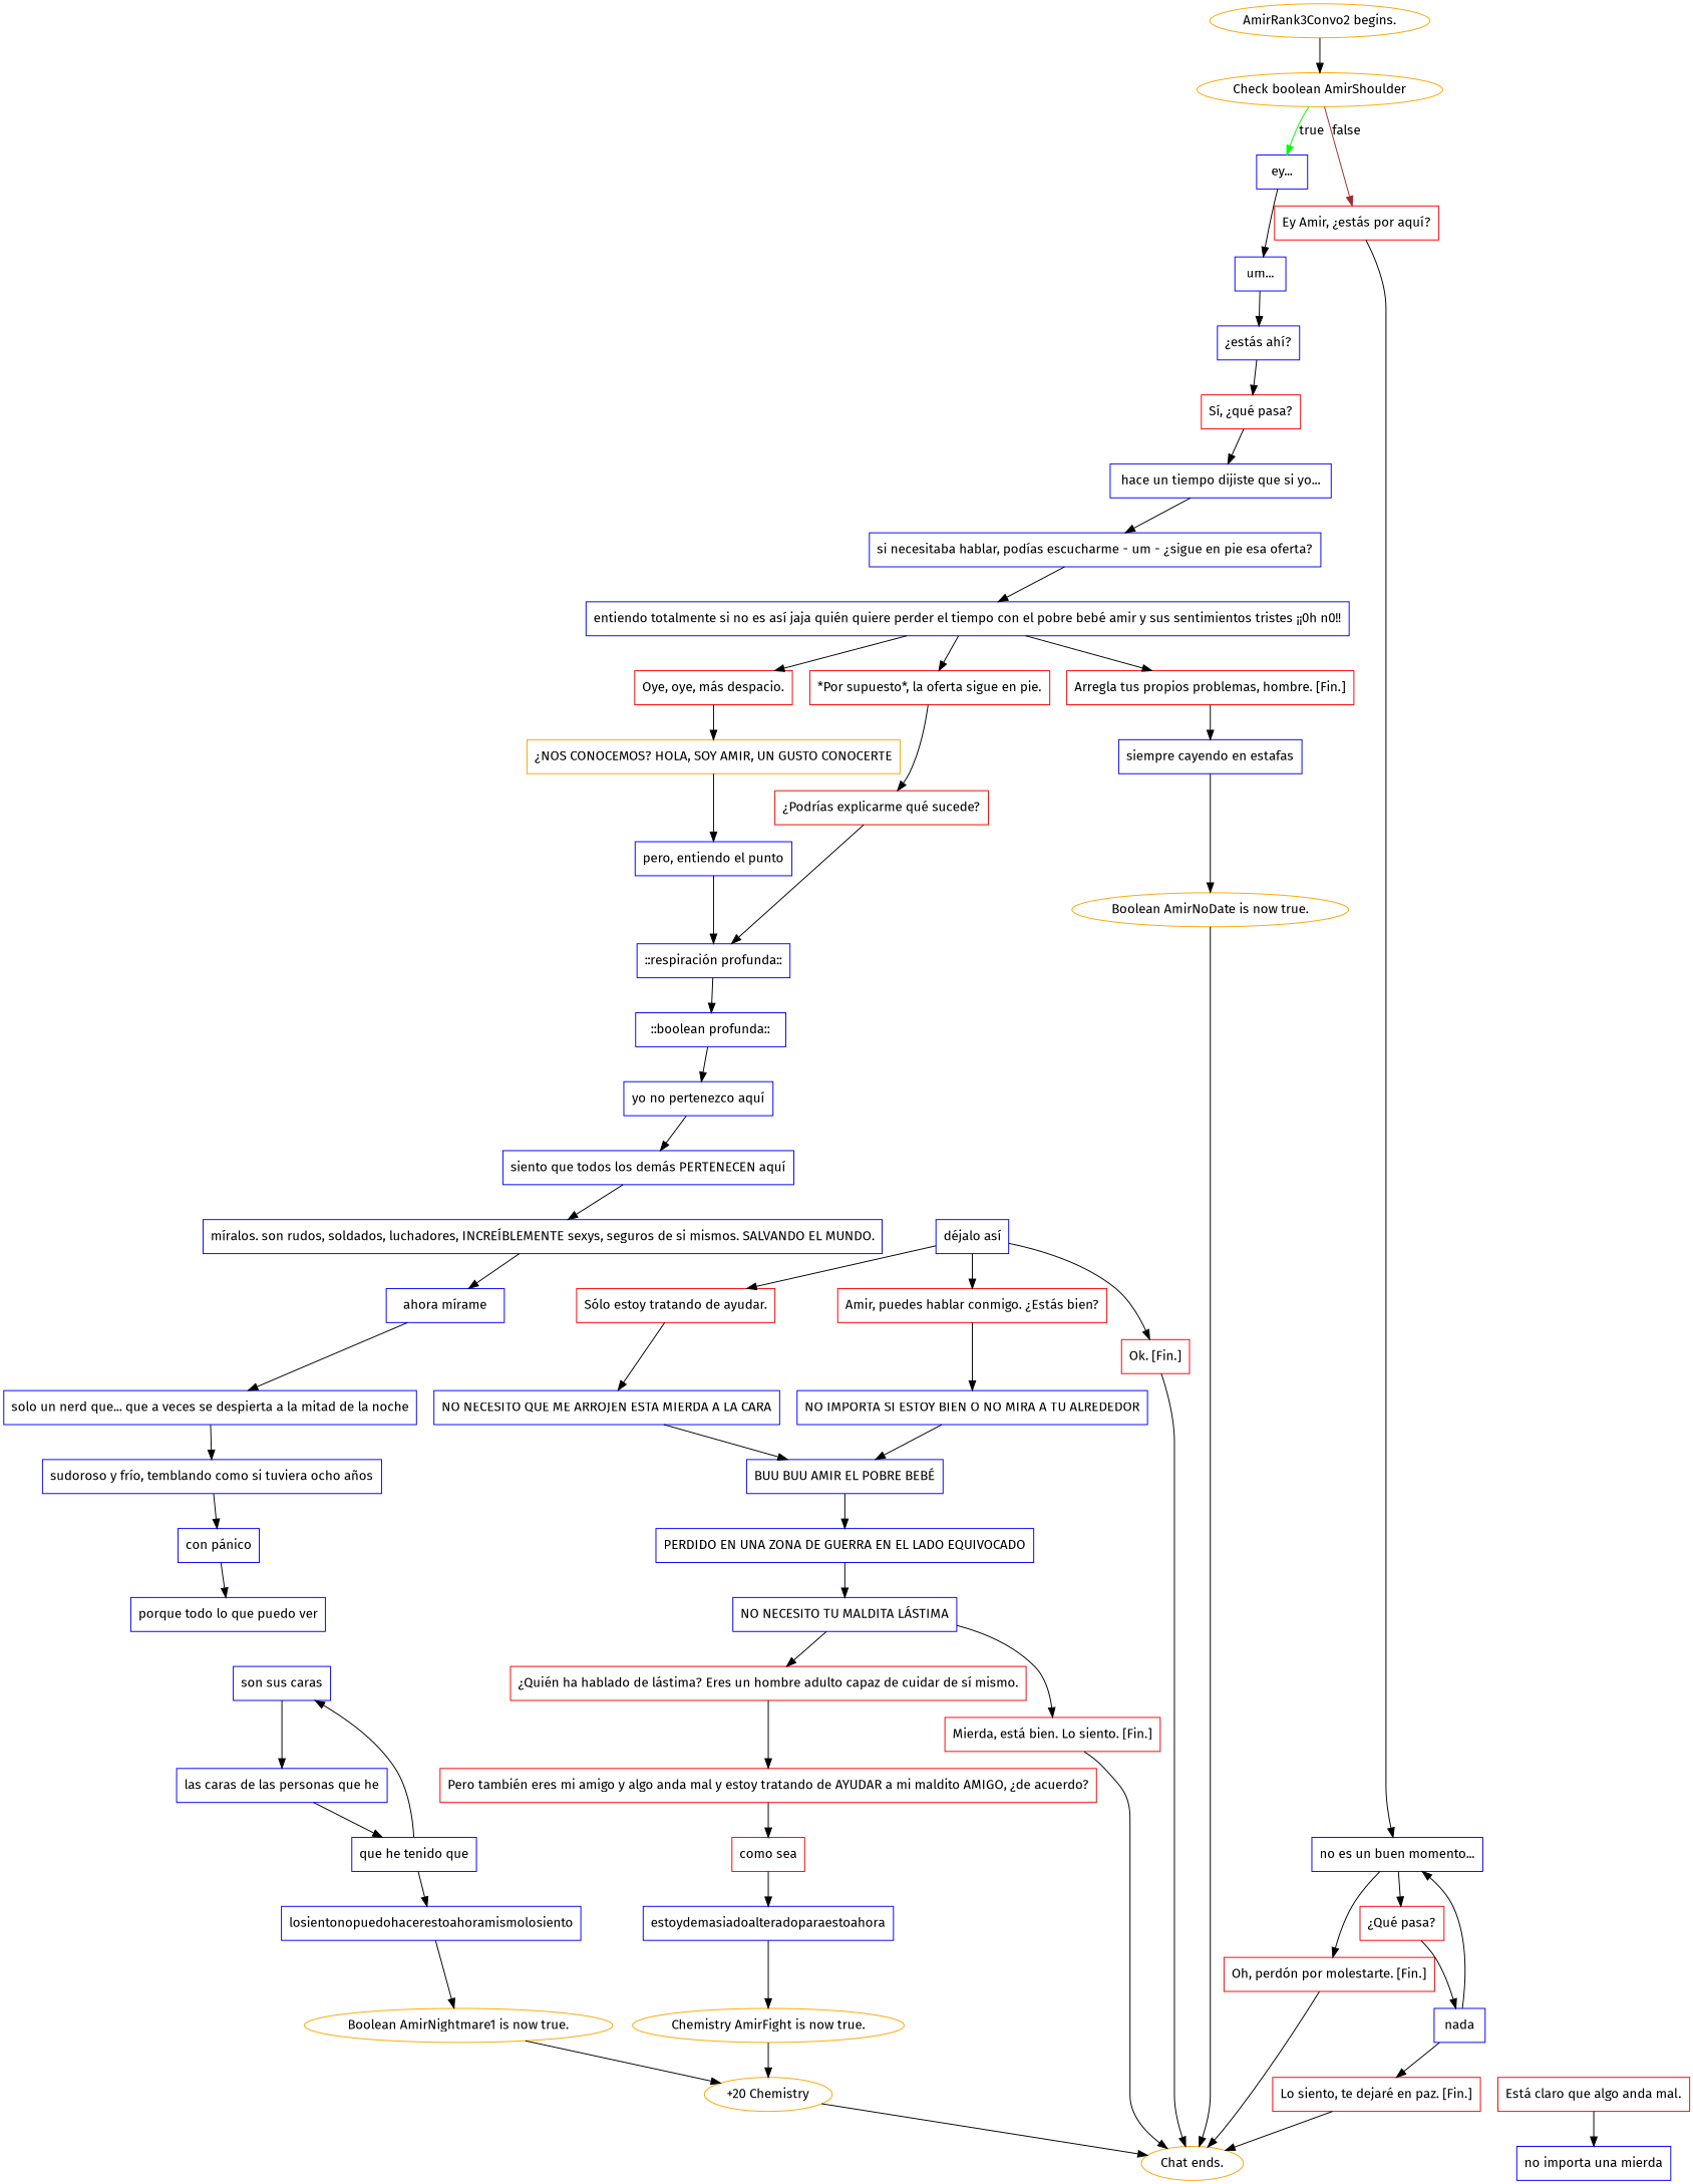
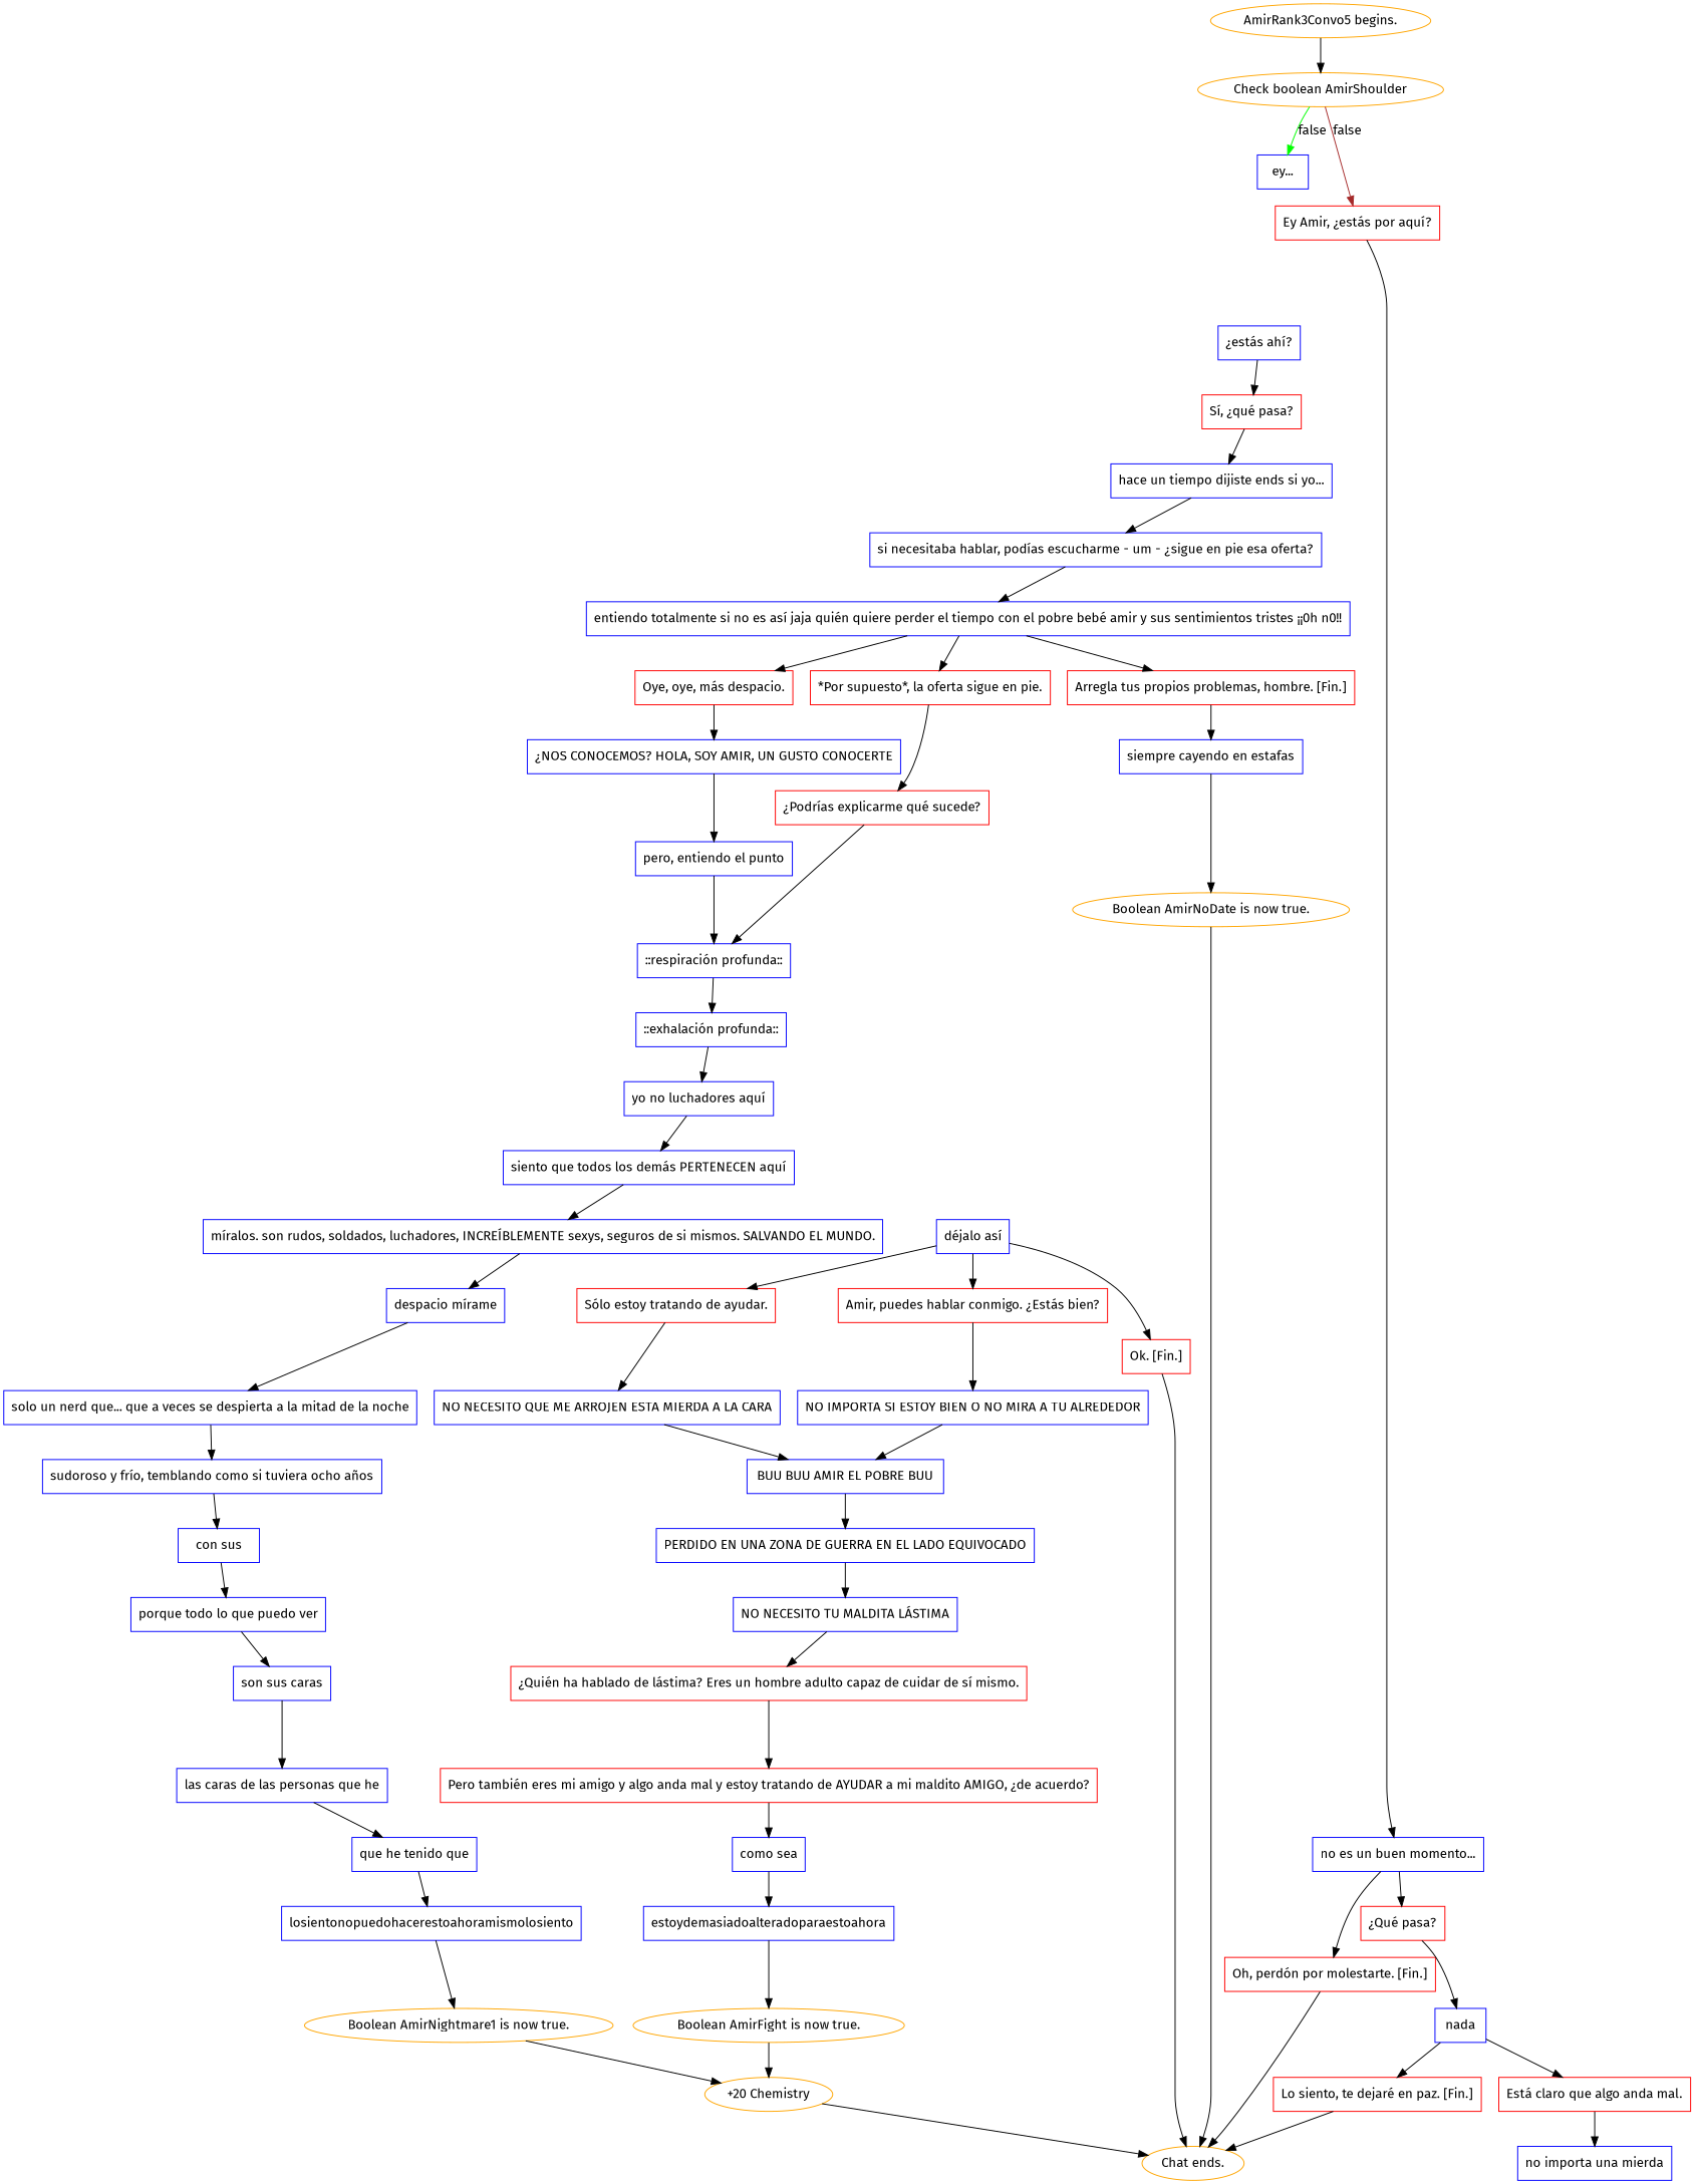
  digraph {
    fontname="Fira Sans"
    node [color=blue fontname="Fira Sans" shape=box]
    edge [fontname="Fira Sans"]
-   "AmirRank3Convo5 begins." [color=orange label="AmirRank3Convo2 begins." shape=""]
+   "AmirRank3Convo5 begins." [color=orange shape=""]
    n2 [color=orange label="Check boolean AmirShoulder" shape=""]
    n3 [label="ey..."]
    n4 [color=red label="Ey Amir, ¿estás por aquí?"]
-   n5 [label="um..."]
    n6 [label="no es un buen momento..."]
    n7 [label="¿estás ahí?"]
    n8 [color=red label="¿Qué pasa?"]
    n9 [color=red label="Oh, perdón por molestarte. [Fin.]"]
    "Chat ends." [color=orange shape=""]
    n11 [color=red label="Sí, ¿qué pasa?"]
    n12 [label=nada]
-   n13 [label="hace un tiempo dijiste que si yo..."]
+   n13 [label="hace un tiempo dijiste ends si yo..."]
    n14 [color=red label="Está claro que algo anda mal."]
    n15 [color=red label="Lo siento, te dejaré en paz. [Fin.]"]
    n16 [label="si necesitaba hablar, podías escucharme - um - ¿sigue en pie esa oferta?"]
    n17 [label="no importa una mierda"]
    n18 [label="entiendo totalmente si no es así jaja quién quiere perder el tiempo con el pobre bebé amir y sus sentimientos tristes ¡¡0h n0!!"]
    n19 [color=red label="Arregla tus propios problemas, hombre. [Fin.]"]
    n20 [color=red label="*Por supuesto*, la oferta sigue en pie."]
    n21 [color=red label="Oye, oye, más despacio."]
    n22 [label="déjalo así"]
    n23 [color=red label="Amir, puedes hablar conmigo. ¿Estás bien?"]
    n24 [color=red label="Sólo estoy tratando de ayudar."]
    n25 [color=red label="Ok. [Fin.]"]
    n26 [label="siempre cayendo en estafas"]
    n27 [color=red label="¿Podrías explicarme qué sucede?"]
-   n28 [color=orange label="¿NOS CONOCEMOS? HOLA, SOY AMIR, UN GUSTO CONOCERTE"]
+   n28 [label="¿NOS CONOCEMOS? HOLA, SOY AMIR, UN GUSTO CONOCERTE"]
    n29 [label="NO IMPORTA SI ESTOY BIEN O NO MIRA A TU ALREDEDOR"]
    n30 [label="NO NECESITO QUE ME ARROJEN ESTA MIERDA A LA CARA"]
    n31 [color=orange label="Boolean AmirNoDate is now true." shape=""]
    n32 [label="::respiración profunda::"]
    n33 [label="pero, entiendo el punto"]
-   n34 [label="BUU BUU AMIR EL POBRE BEBÉ"]
-   n35 [label="::boolean profunda::"]
+   n34 [label="BUU BUU AMIR EL POBRE BUU"]
+   n35 [label="::exhalación profunda::"]
    n36 [label="PERDIDO EN UNA ZONA DE GUERRA EN EL LADO EQUIVOCADO"]
-   n37 [label="yo no pertenezco aquí"]
+   n37 [label="yo no luchadores aquí"]
    n38 [label="NO NECESITO TU MALDITA LÁSTIMA"]
    n39 [label="siento que todos los demás PERTENECEN aquí"]
    n40 [color=red label="¿Quién ha hablado de lástima? Eres un hombre adulto capaz de cuidar de sí mismo."]
-   n41 [color=red label="Mierda, está bien. Lo siento. [Fin.]"]
    n42 [label="míralos. son rudos, soldados, luchadores, INCREÍBLEMENTE sexys, seguros de si mismos. SALVANDO EL MUNDO."]
    n43 [color=red label="Pero también eres mi amigo y algo anda mal y estoy tratando de AYUDAR a mi maldito AMIGO, ¿de acuerdo?"]
-   n44 [label="ahora mírame"]
-   n45 [color=red label="como sea"]
+   n44 [label="despacio mírame"]
+   n45 [label="como sea"]
    n46 [label="solo un nerd que... que a veces se despierta a la mitad de la noche"]
    n47 [label=estoydemasiadoalteradoparaestoahora]
    n48 [label="sudoroso y frío, temblando como si tuviera ocho años"]
-   n49 [color=orange label="Chemistry AmirFight is now true." shape=""]
-   n50 [label="con pánico"]
+   n49 [color=orange label="Boolean AmirFight is now true." shape=""]
+   n50 [label="con sus"]
    n51 [color=orange label="+20 Chemistry" shape=""]
    n52 [label="porque todo lo que puedo ver"]
    n53 [label="son sus caras"]
    n54 [label="las caras de las personas que he"]
    n55 [label="que he tenido que"]
    n56 [label=losientonopuedohacerestoahoramismolosiento]
    n57 [color=orange label="Boolean AmirNightmare1 is now true." shape=""]
    "AmirRank3Convo5 begins." -> n2
-   n2 -> n3 [color=green label=true]
+   n2 -> n3 [color=green label=false]
    n2 -> n4 [color=brown label=false]
-   n3 -> n5
    n4 -> n6
-   n5 -> n7
    n6 -> n8
    n6 -> n9
    n7 -> n11
    n8 -> n12
    n9 -> "Chat ends."
    n11 -> n13
-   n12 -> n6
+   n12 -> n14
    n12 -> n15
    n13 -> n16
    n14 -> n17
    n15 -> "Chat ends."
    n16 -> n18
    n18 -> n19
    n18 -> n20
    n18 -> n21
    n19 -> n26
    n20 -> n27
    n21 -> n28
    n22 -> n23
    n22 -> n24
    n22 -> n25
    n23 -> n29
    n24 -> n30
    n25 -> "Chat ends."
    n26 -> n31
    n27 -> n32
    n28 -> n33
    n29 -> n34
    n30 -> n34
    n31 -> "Chat ends."
    n32 -> n35
    n33 -> n32
    n34 -> n36
    n35 -> n37
    n36 -> n38
    n37 -> n39
    n38 -> n40
-   n38 -> n41
    n39 -> n42
    n40 -> n43
-   n41 -> "Chat ends."
    n42 -> n44
    n43 -> n45
    n44 -> n46
    n45 -> n47
    n46 -> n48
    n47 -> n49
    n48 -> n50
    n49 -> n51
    n50 -> n52
    n51 -> "Chat ends."
-   n55 -> n53
+   n52 -> n53
    n53 -> n54
    n54 -> n55
    n55 -> n56
    n56 -> n57
    n57 -> n51
  }
